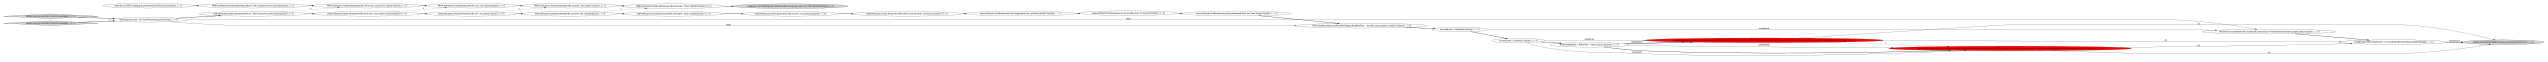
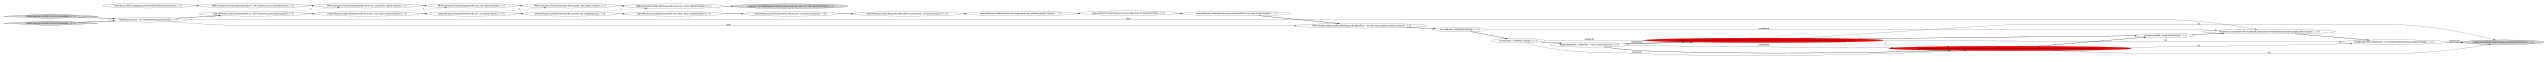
  digraph {
    fontname="PT Serif"
    rankdir=LR
    node [fillcolor=white fontname="PT Serif" shape=ellipse style=filled]
    edge [fontname="PT Serif" style=bold]
    n1 [label="int numRecords = 1000@@@16@@@['1', '1', '0']"]
    n2 [label="JdbcTestUtils.clearAndInsert(\"000\",numRecords,connection,new HoodieTestDataGenerator(),props)@@@21@@@['1', '1', '0']"]
    n3 [label="int sourceLimit = 100@@@17@@@['1', '1', '0']"]
    n4 [label="HoodieDeltaStreamer deltaStreamer = new HoodieDeltaStreamer(cfg,jsc)@@@22@@@['1', '1', '0']"]
    n5 [fillcolor=red label="HoodieDeltaStreamer.Config cfg = TestHelpers.makeConfig(tableBasePath,WriteOperationType.INSERT,.getName(),null,\"test-jdbc-source.properties\",false,false,sourceLimit,false,null,null,\"timestamp\",null)@@@19@@@['0', '1', '0']"]
    n6 [label="String tableBasePath = dfsBasePath + \"/triprec\"@@@18@@@['1', '1', '0']"]
    n7 [fillcolor=red label="HoodieDeltaStreamer.Config cfg = TestHelpers.makeConfig(tableBasePath,WriteOperationType.INSERT,.getName(),null,\"test-jdbc-source.properties\",false,false,sourceLimit,false,null,null,\"timestamp\")@@@19@@@['1', '0', '0']"]
    n8 [label="props.setProperty(\"hoodie.datasource.write.partitionpath.field\",\"not_there\")@@@14@@@['1', '1', '0']"]
    n9 [label="UtilitiesTestBase.Helpers.savePropsToDFS(props,dfs,dfsBasePath + \"/test-jdbc-source.properties\")@@@15@@@['1', '1', '0']"]
    n10 [fillcolor=lightgray label="deltaStreamerTestRunner(deltaStreamer,cfg,null)@@@23@@@['1', '1', '0']"]
    n11 [label="PROPS.setProperty(\"hoodie.deltastreamer.jdbc.table.name\",\"triprec\")@@@8@@@['0', '0', '1']"]
    n12 [fillcolor=lightgray label="connection = DriverManager.getConnection(\"jdbc:h2:mem:test_mem\",\"test\",\"jdbc\")@@@9@@@['0', '0', '1']"]
    n13 [label="super.edu.fdu.CPPDG.tinypdg.pe.ExpressionInfo@165f92a@@@3@@@['0', '0', '1']"]
    n14 [label="PROPS.setProperty(\"hoodie.deltastreamer.jdbc.url\",\"jdbc:h2:mem:test_mem\")@@@4@@@['0', '0', '1']"]
    n15 [label="props.setProperty(\"hoodie.datasource.write.keygenerator.class\",.getName())@@@12@@@['1', '1', '0']"]
    n16 [label="props.setProperty(\"hoodie.datasource.write.recordkey.field\",\"ID\")@@@13@@@['1', '1', '0']"]
    n17 [label="props.setProperty(\"hoodie.deltastreamer.jdbc.driver.class\",\"org.h2.Driver\")@@@6@@@['1', '1', '0']"]
    n18 [label="PROPS.setProperty(\"hoodie.deltastreamer.jdbc.user\",\"test\")@@@6@@@['0', '0', '1']"]
    n19 [label="props.setProperty(\"hoodie.deltastreamer.jdbc.user\",\"test\")@@@7@@@['1', '1', '0']"]
    n20 [label="PROPS.setProperty(\"hoodie.deltastreamer.jdbc.password\",\"jdbc\")@@@7@@@['0', '0', '1']"]
    n21 [label="props.setProperty(\"hoodie.deltastreamer.jdbc.password\",\"jdbc\")@@@8@@@['1', '1', '0']"]
+   n22 [label="cfg.continuousMode = true@@@20@@@['1', '1', '0']"]
    n23 [label="props.setProperty(\"hoodie.deltastreamer.jdbc.incr.pull\",\"true\")@@@10@@@['1', '1', '0']"]
    n24 [label="props.setProperty(\"hoodie.deltastreamer.jdbc.table.incr.column.name\",\"id\")@@@11@@@['1', '1', '0']"]
    n25 [label="TypedProperties props = new TypedProperties()@@@4@@@['1', '1', '0']"]
    n26 [label="props.setProperty(\"hoodie.deltastreamer.jdbc.url\",\"jdbc:h2:mem:test_mem\")@@@5@@@['1', '1', '0']"]
    n27 [label="PROPS.setProperty(\"hoodie.deltastreamer.jdbc.driver.class\",\"org.h2.Driver\")@@@5@@@['0', '0', '1']"]
    n28 [label="props.setProperty(\"hoodie.deltastreamer.jdbc.table.name\",\"triprec\")@@@9@@@['1', '1', '0']"]
    n29 [fillcolor=lightgray label="testJdbcSourceIncrementalFetchInContinuousMode['0', '1', '0']" shape=diamond]
    n30 [fillcolor=lightgray label="testJdbcSourceIncrementalFetchInContinuousMode['1', '0', '0']" shape=diamond]
    n1 -> n2 [label=numRecords style=solid]
    n1 -> n3
    n2 -> n4
    n3 -> n5 [label=sourceLimit style=solid]
    n3 -> n6
    n3 -> n7 [label=sourceLimit style=solid]
    n4 -> n10 [label=deltaStreamer style=solid]
    n4 -> n10
    n5 -> n4 [label=cfg style=solid]
    n5 -> n10 [label=cfg style=solid]
+   n5 -> n22
    n6 -> n5
    n6 -> n5 [label=tableBasePath style=solid]
    n6 -> n7 [label=tableBasePath style=solid]
    n6 -> n7
    n7 -> n4 [label=cfg style=solid]
    n7 -> n5 [label=0 style=dashed]
    n7 -> n10 [label=cfg style=solid]
+   n7 -> n22
    n8 -> n9
    n9 -> n1
    n11 -> n12
    n13 -> n14
    n14 -> n27
    n15 -> n16
    n16 -> n8
    n17 -> n18 [label=0 style=dashed]
    n17 -> n19
    n18 -> n20
    n19 -> n20 [label=0 style=dashed]
    n19 -> n21
    n20 -> n11
    n21 -> n11 [label=0 style=dashed]
    n21 -> n28
+   n22 -> n2
    n23 -> n24
    n24 -> n15
    n25 -> n2 [label=props style=solid]
    n25 -> n9 [label=props style=solid]
    n25 -> n26
    n26 -> n17
    n26 -> n27 [label=0 style=dashed]
    n27 -> n18
    n28 -> n23
    n29 -> n25
    n30 -> n25
  }
